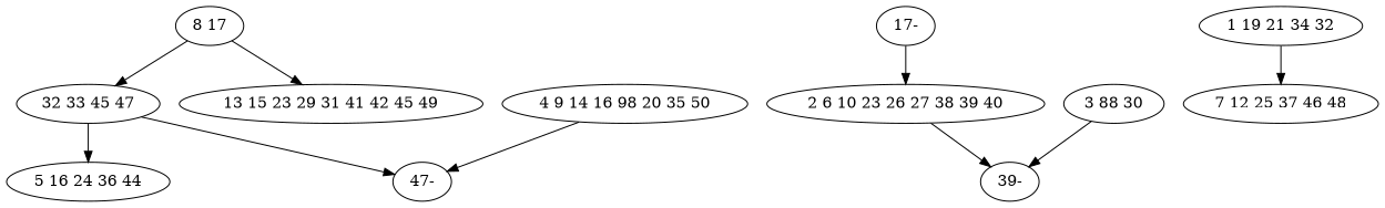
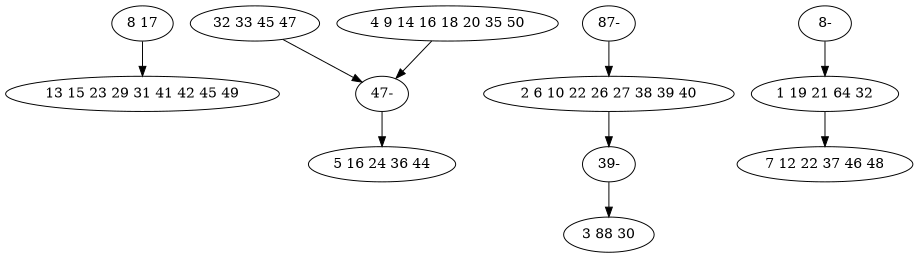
  digraph {
    n1 [label="8 17"]
    n2 [label="32 33 45 47"]
    n3 [label="13 15 23 29 31 41 42 45 49"]
    n4 [label="5 16 24 36 44"]
    n5 [label="47-"]
-   n6 [label="17-"]
-   n7 [label="2 6 10 23 26 27 38 39 40"]
-   n9 [label="1 19 21 34 32"]
+   n6 [label="87-"]
+   n7 [label="2 6 10 22 26 27 38 39 40"]
+   n8 [label="8-"]
+   n9 [label="1 19 21 64 32"]
    n10 [label="39-"]
    n11 [label="3 88 30"]
-   n12 [label="7 12 25 37 46 48"]
-   n13 [label="4 9 14 16 98 20 35 50"]
-   n1 -> n2
+   n12 [label="7 12 22 37 46 48"]
+   n13 [label="4 9 14 16 18 20 35 50"]
    n1 -> n3
-   n2 -> n4
+   n5 -> n4
    n2 -> n5
    n6 -> n7
    n7 -> n10
+   n8 -> n9
    n9 -> n12
-   n11 -> n10
+   n10 -> n11
    n13 -> n5
  }
